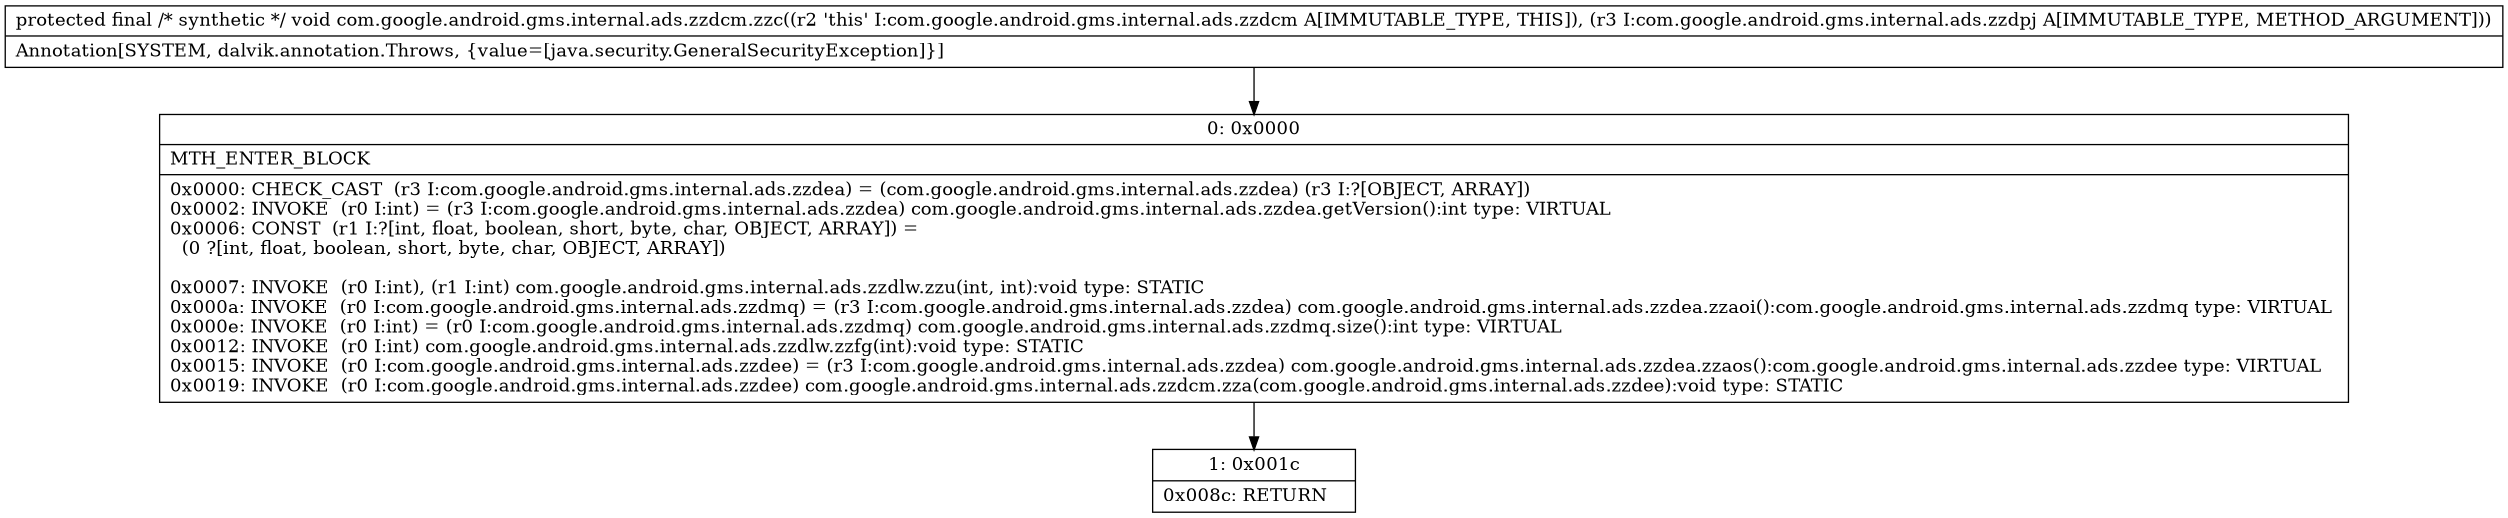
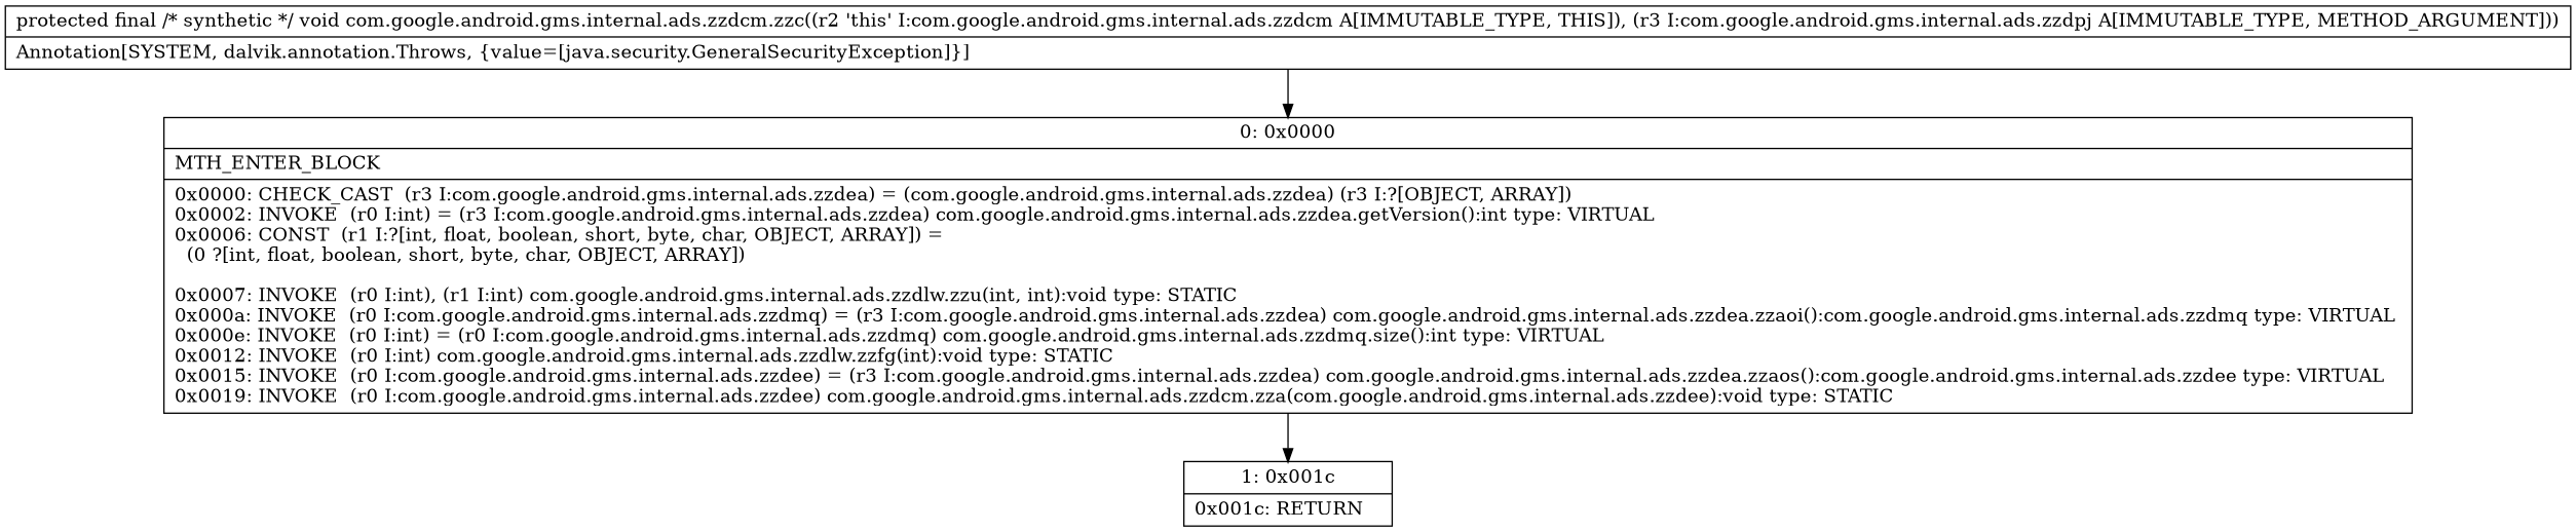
  digraph {
    node [shape=record]
    n1 [label="{0\:\ 0x0000|MTH_ENTER_BLOCK\l|0x0000: CHECK_CAST  (r3 I:com.google.android.gms.internal.ads.zzdea) = (com.google.android.gms.internal.ads.zzdea) (r3 I:?[OBJECT, ARRAY]) \l0x0002: INVOKE  (r0 I:int) = (r3 I:com.google.android.gms.internal.ads.zzdea) com.google.android.gms.internal.ads.zzdea.getVersion():int type: VIRTUAL \l0x0006: CONST  (r1 I:?[int, float, boolean, short, byte, char, OBJECT, ARRAY]) = \l  (0 ?[int, float, boolean, short, byte, char, OBJECT, ARRAY])\l \l0x0007: INVOKE  (r0 I:int), (r1 I:int) com.google.android.gms.internal.ads.zzdlw.zzu(int, int):void type: STATIC \l0x000a: INVOKE  (r0 I:com.google.android.gms.internal.ads.zzdmq) = (r3 I:com.google.android.gms.internal.ads.zzdea) com.google.android.gms.internal.ads.zzdea.zzaoi():com.google.android.gms.internal.ads.zzdmq type: VIRTUAL \l0x000e: INVOKE  (r0 I:int) = (r0 I:com.google.android.gms.internal.ads.zzdmq) com.google.android.gms.internal.ads.zzdmq.size():int type: VIRTUAL \l0x0012: INVOKE  (r0 I:int) com.google.android.gms.internal.ads.zzdlw.zzfg(int):void type: STATIC \l0x0015: INVOKE  (r0 I:com.google.android.gms.internal.ads.zzdee) = (r3 I:com.google.android.gms.internal.ads.zzdea) com.google.android.gms.internal.ads.zzdea.zzaos():com.google.android.gms.internal.ads.zzdee type: VIRTUAL \l0x0019: INVOKE  (r0 I:com.google.android.gms.internal.ads.zzdee) com.google.android.gms.internal.ads.zzdcm.zza(com.google.android.gms.internal.ads.zzdee):void type: STATIC \l}"]
-   n2 [label="{1\:\ 0x001c|0x008c: RETURN   \l}"]
+   n2 [label="{1\:\ 0x001c|0x001c: RETURN   \l}"]
    n3 [label="{protected final \/* synthetic *\/ void com.google.android.gms.internal.ads.zzdcm.zzc((r2 'this' I:com.google.android.gms.internal.ads.zzdcm A[IMMUTABLE_TYPE, THIS]), (r3 I:com.google.android.gms.internal.ads.zzdpj A[IMMUTABLE_TYPE, METHOD_ARGUMENT]))  | Annotation[SYSTEM, dalvik.annotation.Throws, \{value=[java.security.GeneralSecurityException]\}]\l}"]
    n1 -> n2
    n3 -> n1
  }
